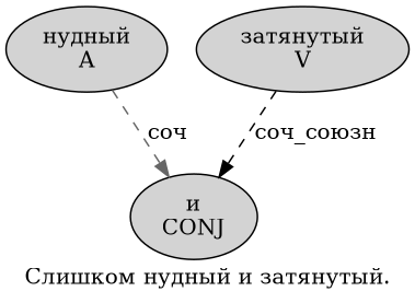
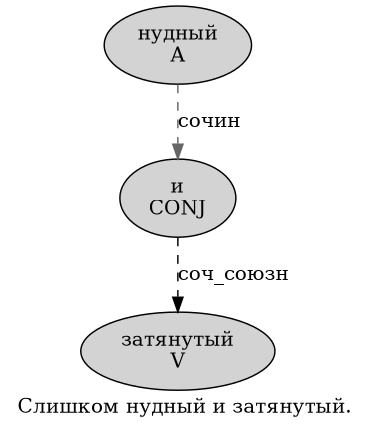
  digraph {
    label="Слишком нудный и затянутый."
    node [fillcolor=lightgray penwidth=1 shape=ellipse style=filled]
    edge [style=dashed]
    n1 [label="нудный\nA"]
    n2 [label="и\nCONJ"]
    n3 [label="затянутый\nV"]
-   n1 -> n2 [color=gray40 label="соч"]
-   n3 -> n2 [color=black label="соч_союзн"]
+   n1 -> n2 [color=gray40 label="сочин"]
+   n2 -> n3 [color=black label="соч_союзн"]
  }
